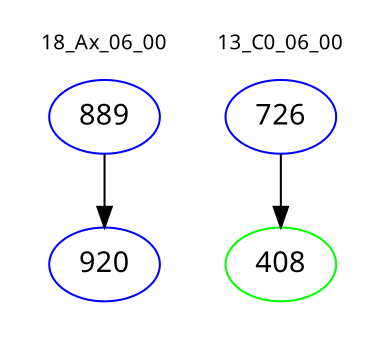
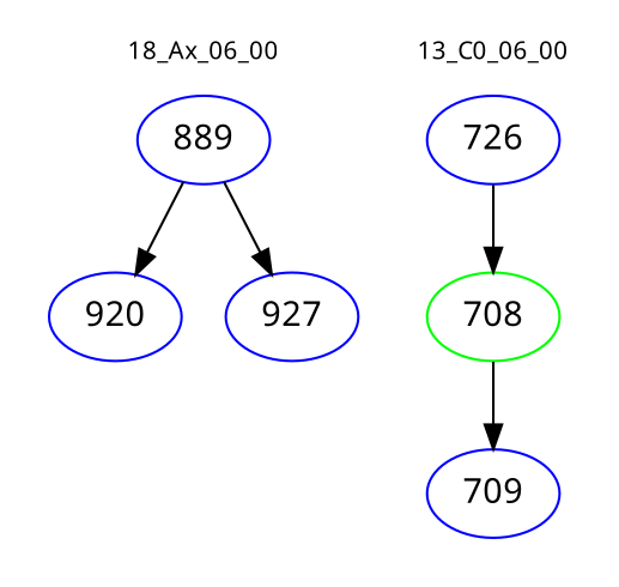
  digraph {
    fontname="Noto Sans"
    node [color=blue fontname="Noto Sans"]
    edge [color=black fontname="Noto Sans"]
    n1 [label=920]
    n2 [label=889]
+   n3 [label=927]
    n4 [label=726]
-   n5 [color=green label=408]
+   n5 [color=green label=708]
+   n6 [label=709]
    subgraph cluster_1 {
      color=white
      fontsize=10
      label="18_Ax_06_00"
      n1
      n2
+     n3
    }
    subgraph cluster_2 {
      color=white
      fontsize=10
      label="13_C0_06_00"
      n4
      n5
+     n6
    }
    n2 -> n1
+   n2 -> n3
    n4 -> n5
+   n5 -> n6
  }
